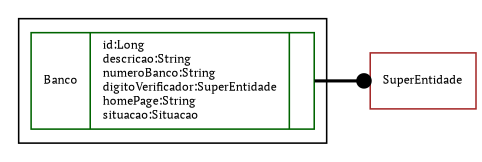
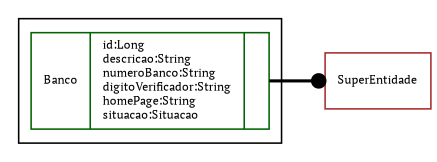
  digraph {
    fontname="PT Serif"
    fontsize=8
    rankdir=LR
    node [fontname="PT Serif" fontsize=8 shape=record]
-   n1 [label="{Banco|id:Long\ldescricao:String\lnumeroBanco:String\ldigitoVerificador:SuperEntidade\lhomePage:String\lsituacao:Situacao\l|\l}" color=darkgreen]
+   n1 [label="{Banco|id:Long\ldescricao:String\lnumeroBanco:String\ldigitoVerificador:String\lhomePage:String\lsituacao:Situacao\l|\l}" color=darkgreen]
    SuperEntidade [color=brown]
    subgraph cluster_1 {
      n1
    }
    n1 -> SuperEntidade [arrowhead=dot fontname="PT Serif" fontsize=8 color=black style=bold]
  }
